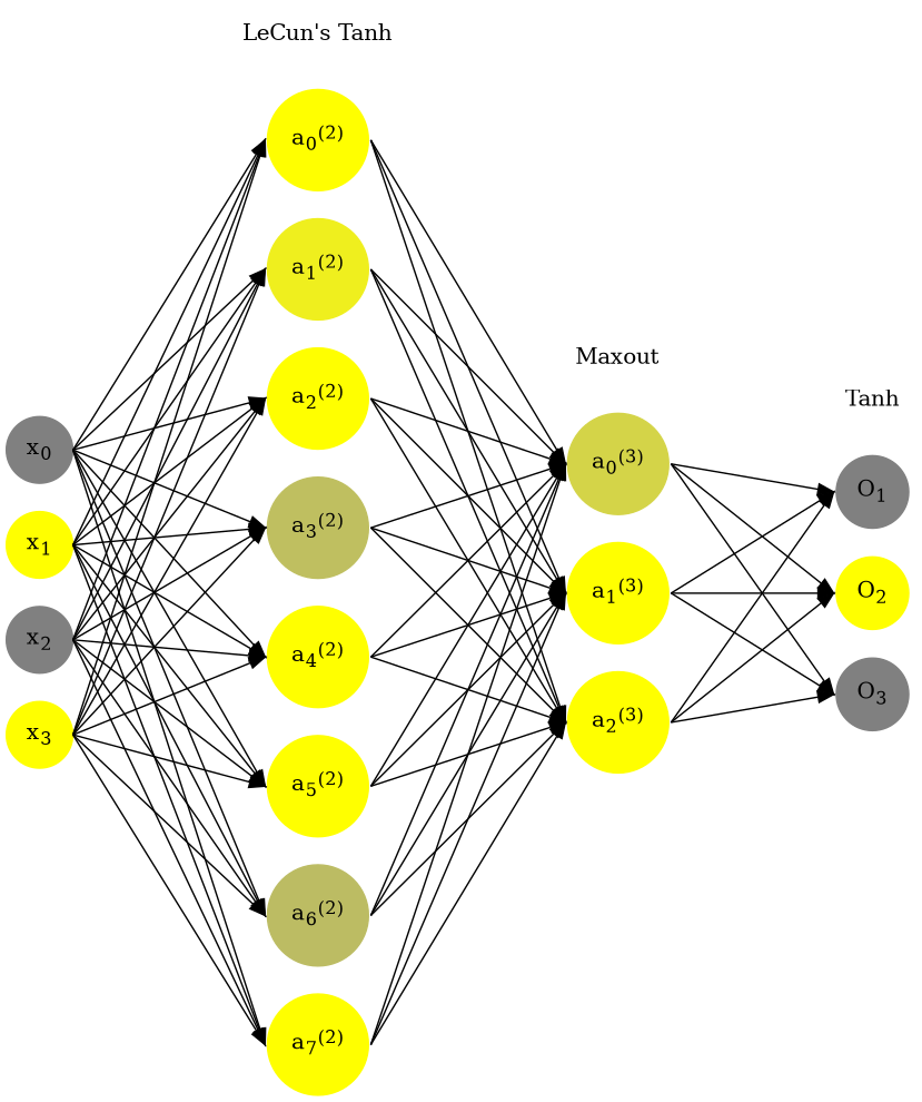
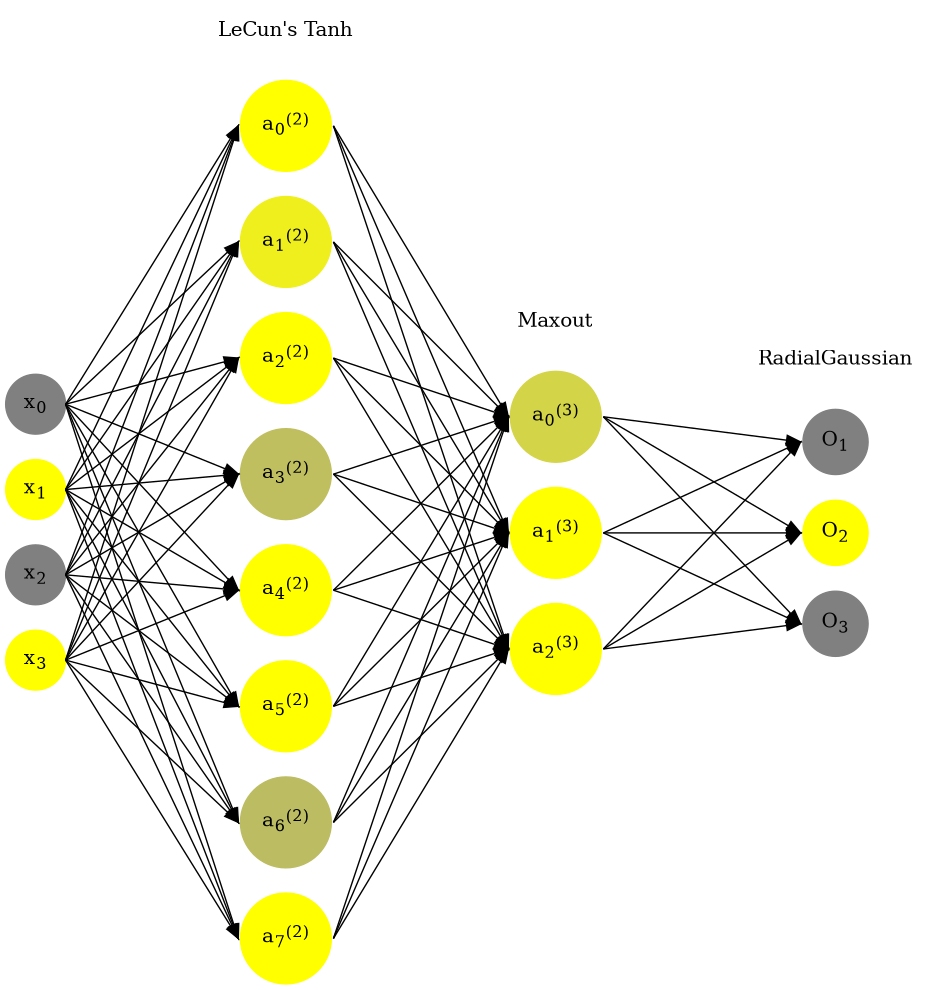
  digraph {
    rankdir=LR
    ranksep=1.4
    splines=false
    node [color="0.1667, 0.0, 0.5" fillcolor="0.1667, 0.0, 0.5" shape=circle style=filled]
    edge [headport=w style=solid tailport=e]
    n1 [label=<x<sub>0</sub>>]
    n2 [color="0.1667, 1.0, 1.0" fillcolor="0.1667, 1.0, 1.0" label=<x<sub>1</sub>>]
    n3 [label=<x<sub>2</sub>>]
    n4 [color="0.1667, 1.0, 1.0" fillcolor="0.1667, 1.0, 1.0" label=<x<sub>3</sub>>]
    n5 [color="0.1667, 1.568578, 1.284289" fillcolor="0.1667, 1.568578, 1.284289" label=<a<sub>0</sub><sup>(2)</sup>>]
    n6 [color="0.1667, 0.871206, 0.935603" fillcolor="0.1667, 0.871206, 0.935603" label=<a<sub>1</sub><sup>(2)</sup>>]
    n7 [color="0.1667, 1.271985, 1.135993" fillcolor="0.1667, 1.271985, 1.135993" label=<a<sub>2</sub><sup>(2)</sup>>]
    n8 [color="0.1667, 0.499749, 0.749875" fillcolor="0.1667, 0.499749, 0.749875" label=<a<sub>3</sub><sup>(2)</sup>>]
    n9 [color="0.1667, 1.561962, 1.280981" fillcolor="0.1667, 1.561962, 1.280981" label=<a<sub>4</sub><sup>(2)</sup>>]
    n10 [color="0.1667, 1.455663, 1.227832" fillcolor="0.1667, 1.455663, 1.227832" label=<a<sub>5</sub><sup>(2)</sup>>]
    n11 [color="0.1667, 0.475023, 0.737512" fillcolor="0.1667, 0.475023, 0.737512" label=<a<sub>6</sub><sup>(2)</sup>>]
    n12 [color="0.1667, 1.061016, 1.030508" fillcolor="0.1667, 1.061016, 1.030508" label=<a<sub>7</sub><sup>(2)</sup>>]
    n13 [color="0.1667, 0.657110, 0.828555" fillcolor="0.1667, 0.657110, 0.828555" label=<a<sub>0</sub><sup>(3)</sup>>]
    n14 [color="0.1667, 5.474374, 3.237187" fillcolor="0.1667, 5.474374, 3.237187" label=<a<sub>1</sub><sup>(3)</sup>>]
    n15 [color="0.1667, 5.474374, 3.237187" fillcolor="0.1667, 5.474374, 3.237187" label=<a<sub>2</sub><sup>(3)</sup>>]
    n16 [label=<O<sub>1</sub>>]
    n17 [color="0.1667, 1.0, 1.0" fillcolor="0.1667, 1.0, 1.0" label=<O<sub>2</sub>>]
    n18 [label=<O<sub>3</sub>>]
    n19 [label="LeCun's Tanh" shape=plaintext color=red fillcolor="" style=""]
    n20 [label=Maxout shape=plaintext color=red fillcolor="" style=""]
-   n21 [label=Tanh shape=plaintext color=red fillcolor="" style=""]
+   n21 [label=RadialGaussian shape=plaintext color=red fillcolor="" style=""]
    subgraph sub_1 {
      n1
    }
    subgraph sub_2 {
      n2
    }
    subgraph sub_3 {
      n3
    }
    subgraph sub_4 {
      n4
    }
    subgraph sub_5 {
      n5
    }
    subgraph sub_6 {
      n6
    }
    subgraph sub_7 {
      n7
    }
    subgraph sub_8 {
      n8
    }
    subgraph sub_9 {
      n9
    }
    subgraph sub_10 {
      n10
    }
    subgraph sub_11 {
      n11
    }
    subgraph sub_12 {
      n12
    }
    subgraph sub_13 {
      n13
    }
    subgraph sub_14 {
      n14
    }
    subgraph sub_15 {
      n15
    }
    subgraph sub_16 {
      n16
    }
    subgraph sub_17 {
      n17
    }
    subgraph sub_18 {
      n18
    }
    subgraph sub_19 {
      rank=same
      n1
      n2
      n3
      n4
    }
    subgraph sub_20 {
      rank=same
      n5
      n6
      n7
      n8
      n9
      n10
      n11
      n12
    }
    subgraph sub_21 {
      rank=same
      n13
      n14
      n15
    }
    subgraph sub_22 {
      rank=same
      n16
      n17
      n18
    }
    subgraph sub_23 {
      rank=same
      n5
      n19
    }
    subgraph sub_24 {
      rank=same
      n13
      n20
    }
    subgraph sub_25 {
      rank=same
      n16
      n21
    }
    n1 -> n2 [style=invis]
    n1 -> n5
    n1 -> n6
    n1 -> n7
    n1 -> n8
    n1 -> n9
    n1 -> n10
    n1 -> n11
    n1 -> n12
    n2 -> n3 [style=invis]
    n2 -> n5
    n2 -> n6
    n2 -> n7
    n2 -> n8
    n2 -> n9
    n2 -> n10
    n2 -> n11
    n2 -> n12
    n3 -> n4 [style=invis]
    n3 -> n5
    n3 -> n6
    n3 -> n7
    n3 -> n8
    n3 -> n9
    n3 -> n10
    n3 -> n11
    n3 -> n12
    n4 -> n5
    n4 -> n6
    n4 -> n7
    n4 -> n8
    n4 -> n9
    n4 -> n10
    n4 -> n11
    n4 -> n12
    n5 -> n6 [style=invis]
    n5 -> n13
    n5 -> n14
    n5 -> n15
    n6 -> n7 [style=invis]
    n6 -> n13
    n6 -> n14
    n6 -> n15
    n7 -> n8 [style=invis]
    n7 -> n13
    n7 -> n14
    n7 -> n15
    n8 -> n9 [style=invis]
    n8 -> n13
    n8 -> n14
    n8 -> n15
    n9 -> n10 [style=invis]
    n9 -> n13
    n9 -> n14
    n9 -> n15
    n10 -> n11 [style=invis]
    n10 -> n13
    n10 -> n14
    n10 -> n15
    n11 -> n12 [style=invis]
    n11 -> n13
    n11 -> n14
    n11 -> n15
    n12 -> n13
    n12 -> n14
    n12 -> n15
    n13 -> n14 [style=invis]
    n13 -> n16
    n13 -> n17
    n13 -> n18
    n14 -> n15 [style=invis]
    n14 -> n16
    n14 -> n17
    n14 -> n18
    n15 -> n16
    n15 -> n17
    n15 -> n18
    n16 -> n17 [style=invis]
    n17 -> n18 [style=invis]
    n19 -> n5 [style=invis]
    n20 -> n13 [style=invis]
    n21 -> n16 [style=invis]
  }
